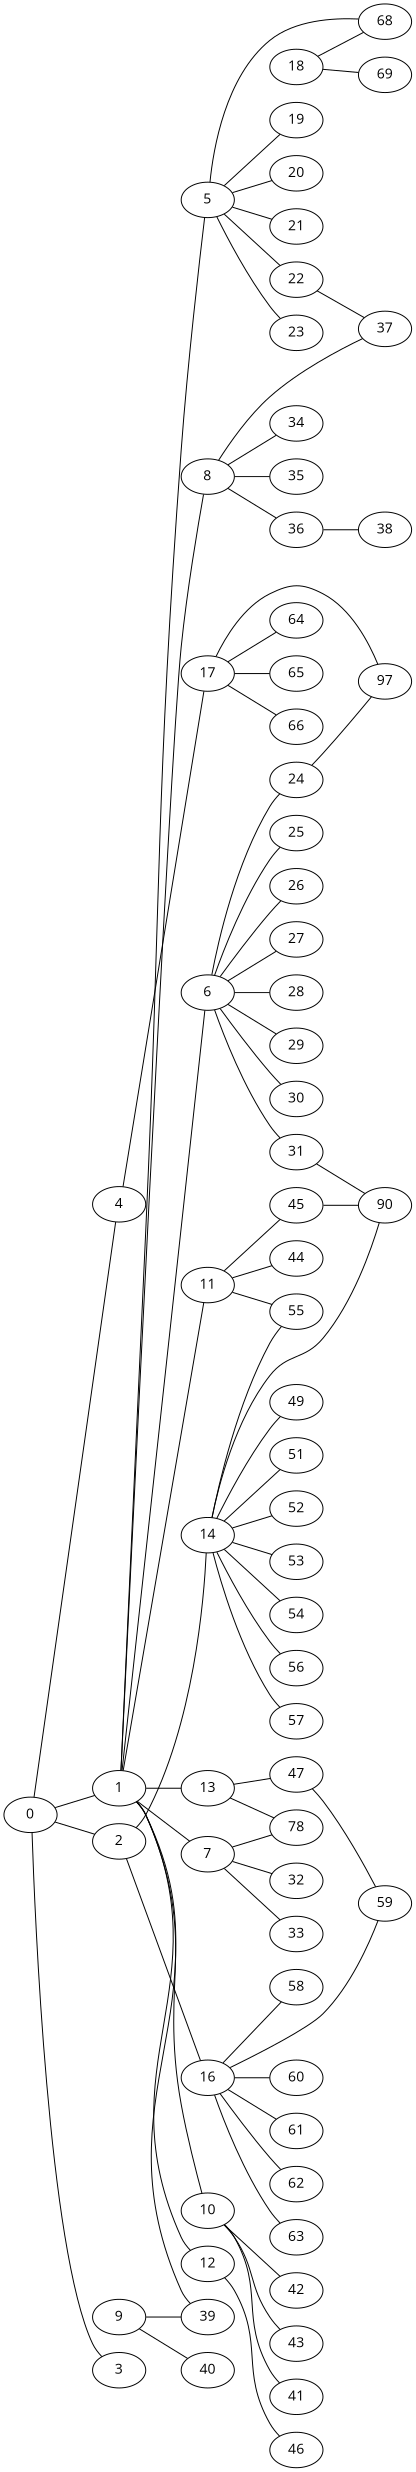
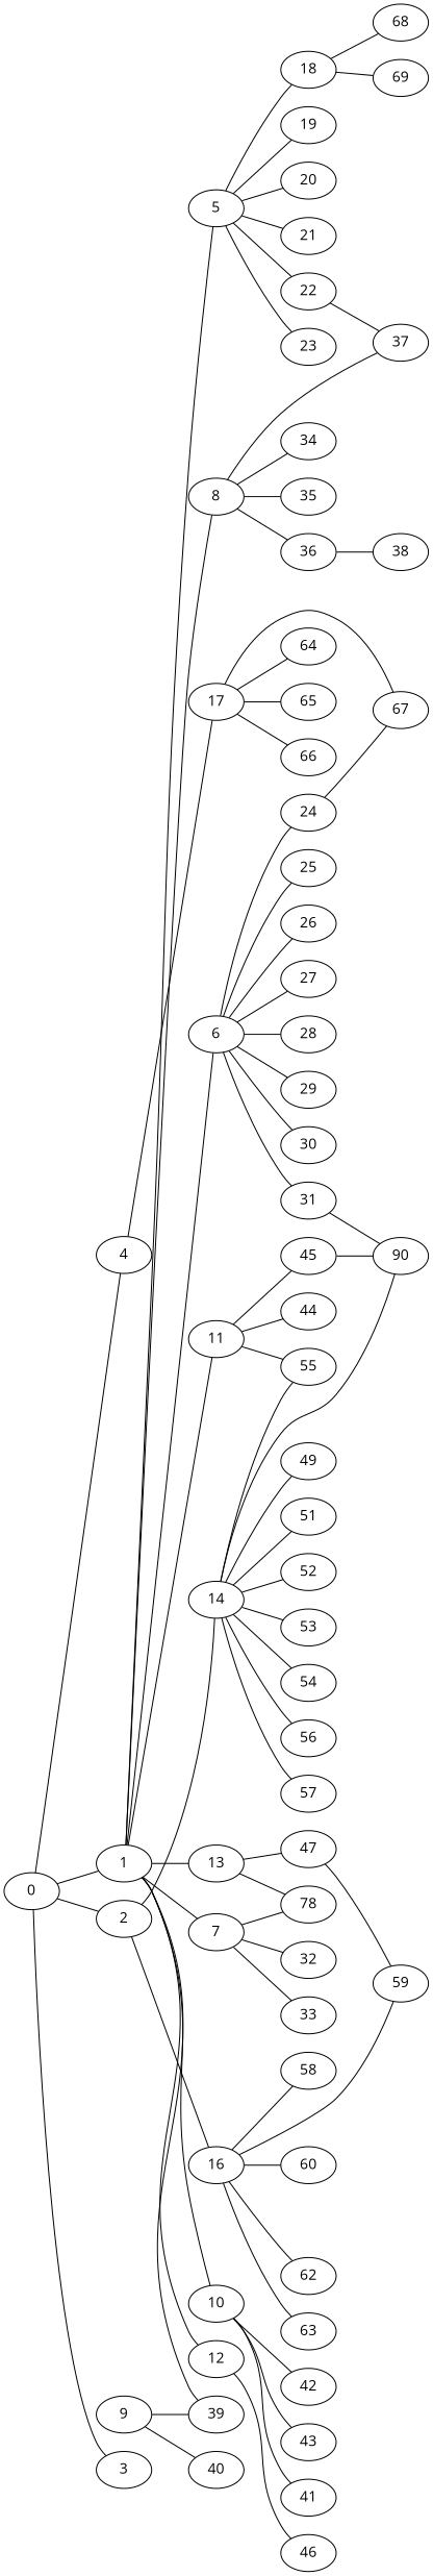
  graph {
    fontname="Open Sans"
    rankdir=LR
    node [fontname="Open Sans"]
    edge [fontname="Open Sans"]
    0
    1
    2
    3
    4
    5
    6
    7
    8
    10
    11
    12
    13
    39
    16
    14
    17
    18
    19
    20
    21
    22
    23
    24
    25
    26
    27
    28
    29
    30
    31
    32
    33
    n34 [label=78]
    34
    35
    36
    37
    9
    40
    42
    43
    41
    44
    45
    55
    46
    47
    58
    59
    60
-   61
    62
    63
    49
    n56 [label=90]
    51
    52
    53
    54
    56
    57
    64
    65
    66
-   67 [label=97]
+   67
    68
    69
    38
    0 -- 1
    0 -- 2
    0 -- 3
    0 -- 4
    1 -- 5
    1 -- 6
    1 -- 7
    1 -- 8
    1 -- 10
    1 -- 11
    1 -- 12
    1 -- 13
    1 -- 39
    2 -- 16
    2 -- 14
    4 -- 17
-   5 -- 68
+   5 -- 18
    5 -- 19
    5 -- 20
    5 -- 21
    5 -- 22
    5 -- 23
    6 -- 24
    6 -- 25
    6 -- 26
    6 -- 27
    6 -- 28
    6 -- 29
    6 -- 30
    6 -- 31
    7 -- 32
    7 -- 33
    7 -- n34
    8 -- 34
    8 -- 35
    8 -- 36
    8 -- 37
    10 -- 42
    10 -- 43
    10 -- 41
    11 -- 44
    11 -- 45
    11 -- 55
    12 -- 46
    13 -- n34
    13 -- 47
    16 -- 58
    16 -- 59
    16 -- 60
-   16 -- 61
    16 -- 62
    16 -- 63
    14 -- 55
    14 -- 49
    14 -- n56
    14 -- 51
    14 -- 52
    14 -- 53
    14 -- 54
    14 -- 56
    14 -- 57
    17 -- 64
    17 -- 65
    17 -- 66
    17 -- 67
    18 -- 68
    18 -- 69
    22 -- 37
    24 -- 67
    31 -- n56
    36 -- 38
    9 -- 39
    9 -- 40
    45 -- n56
    47 -- 59
  }
